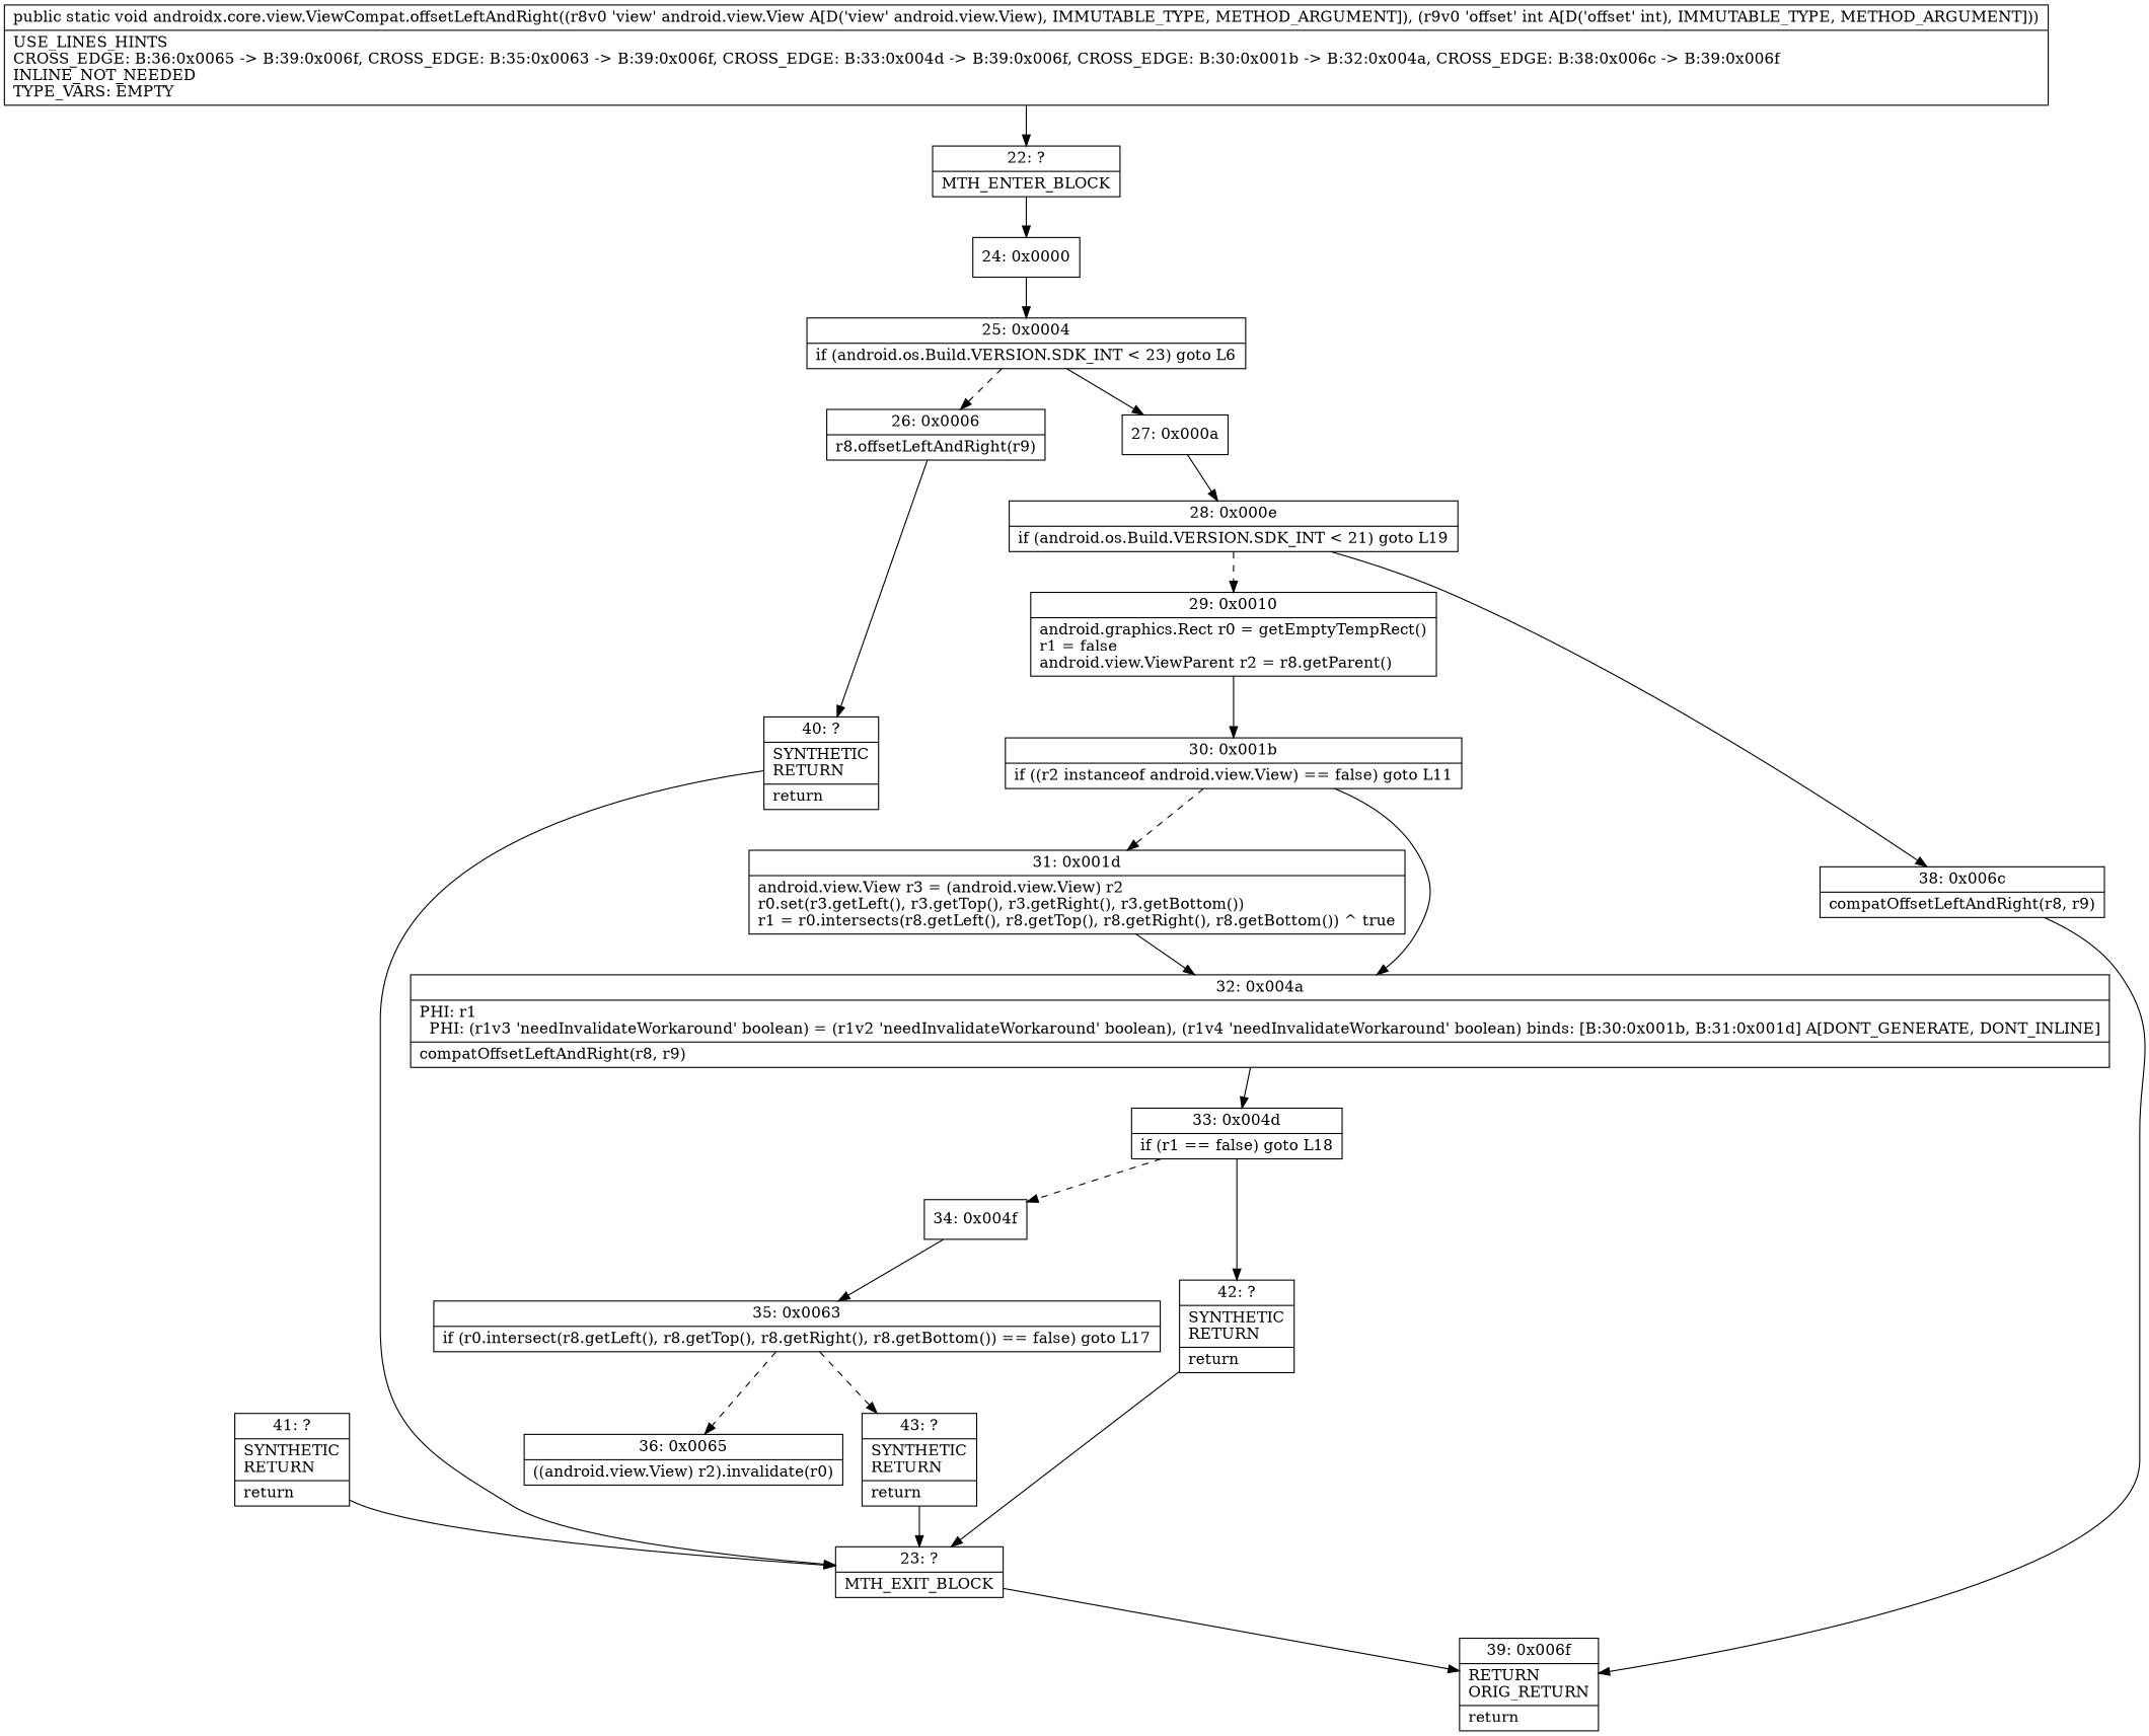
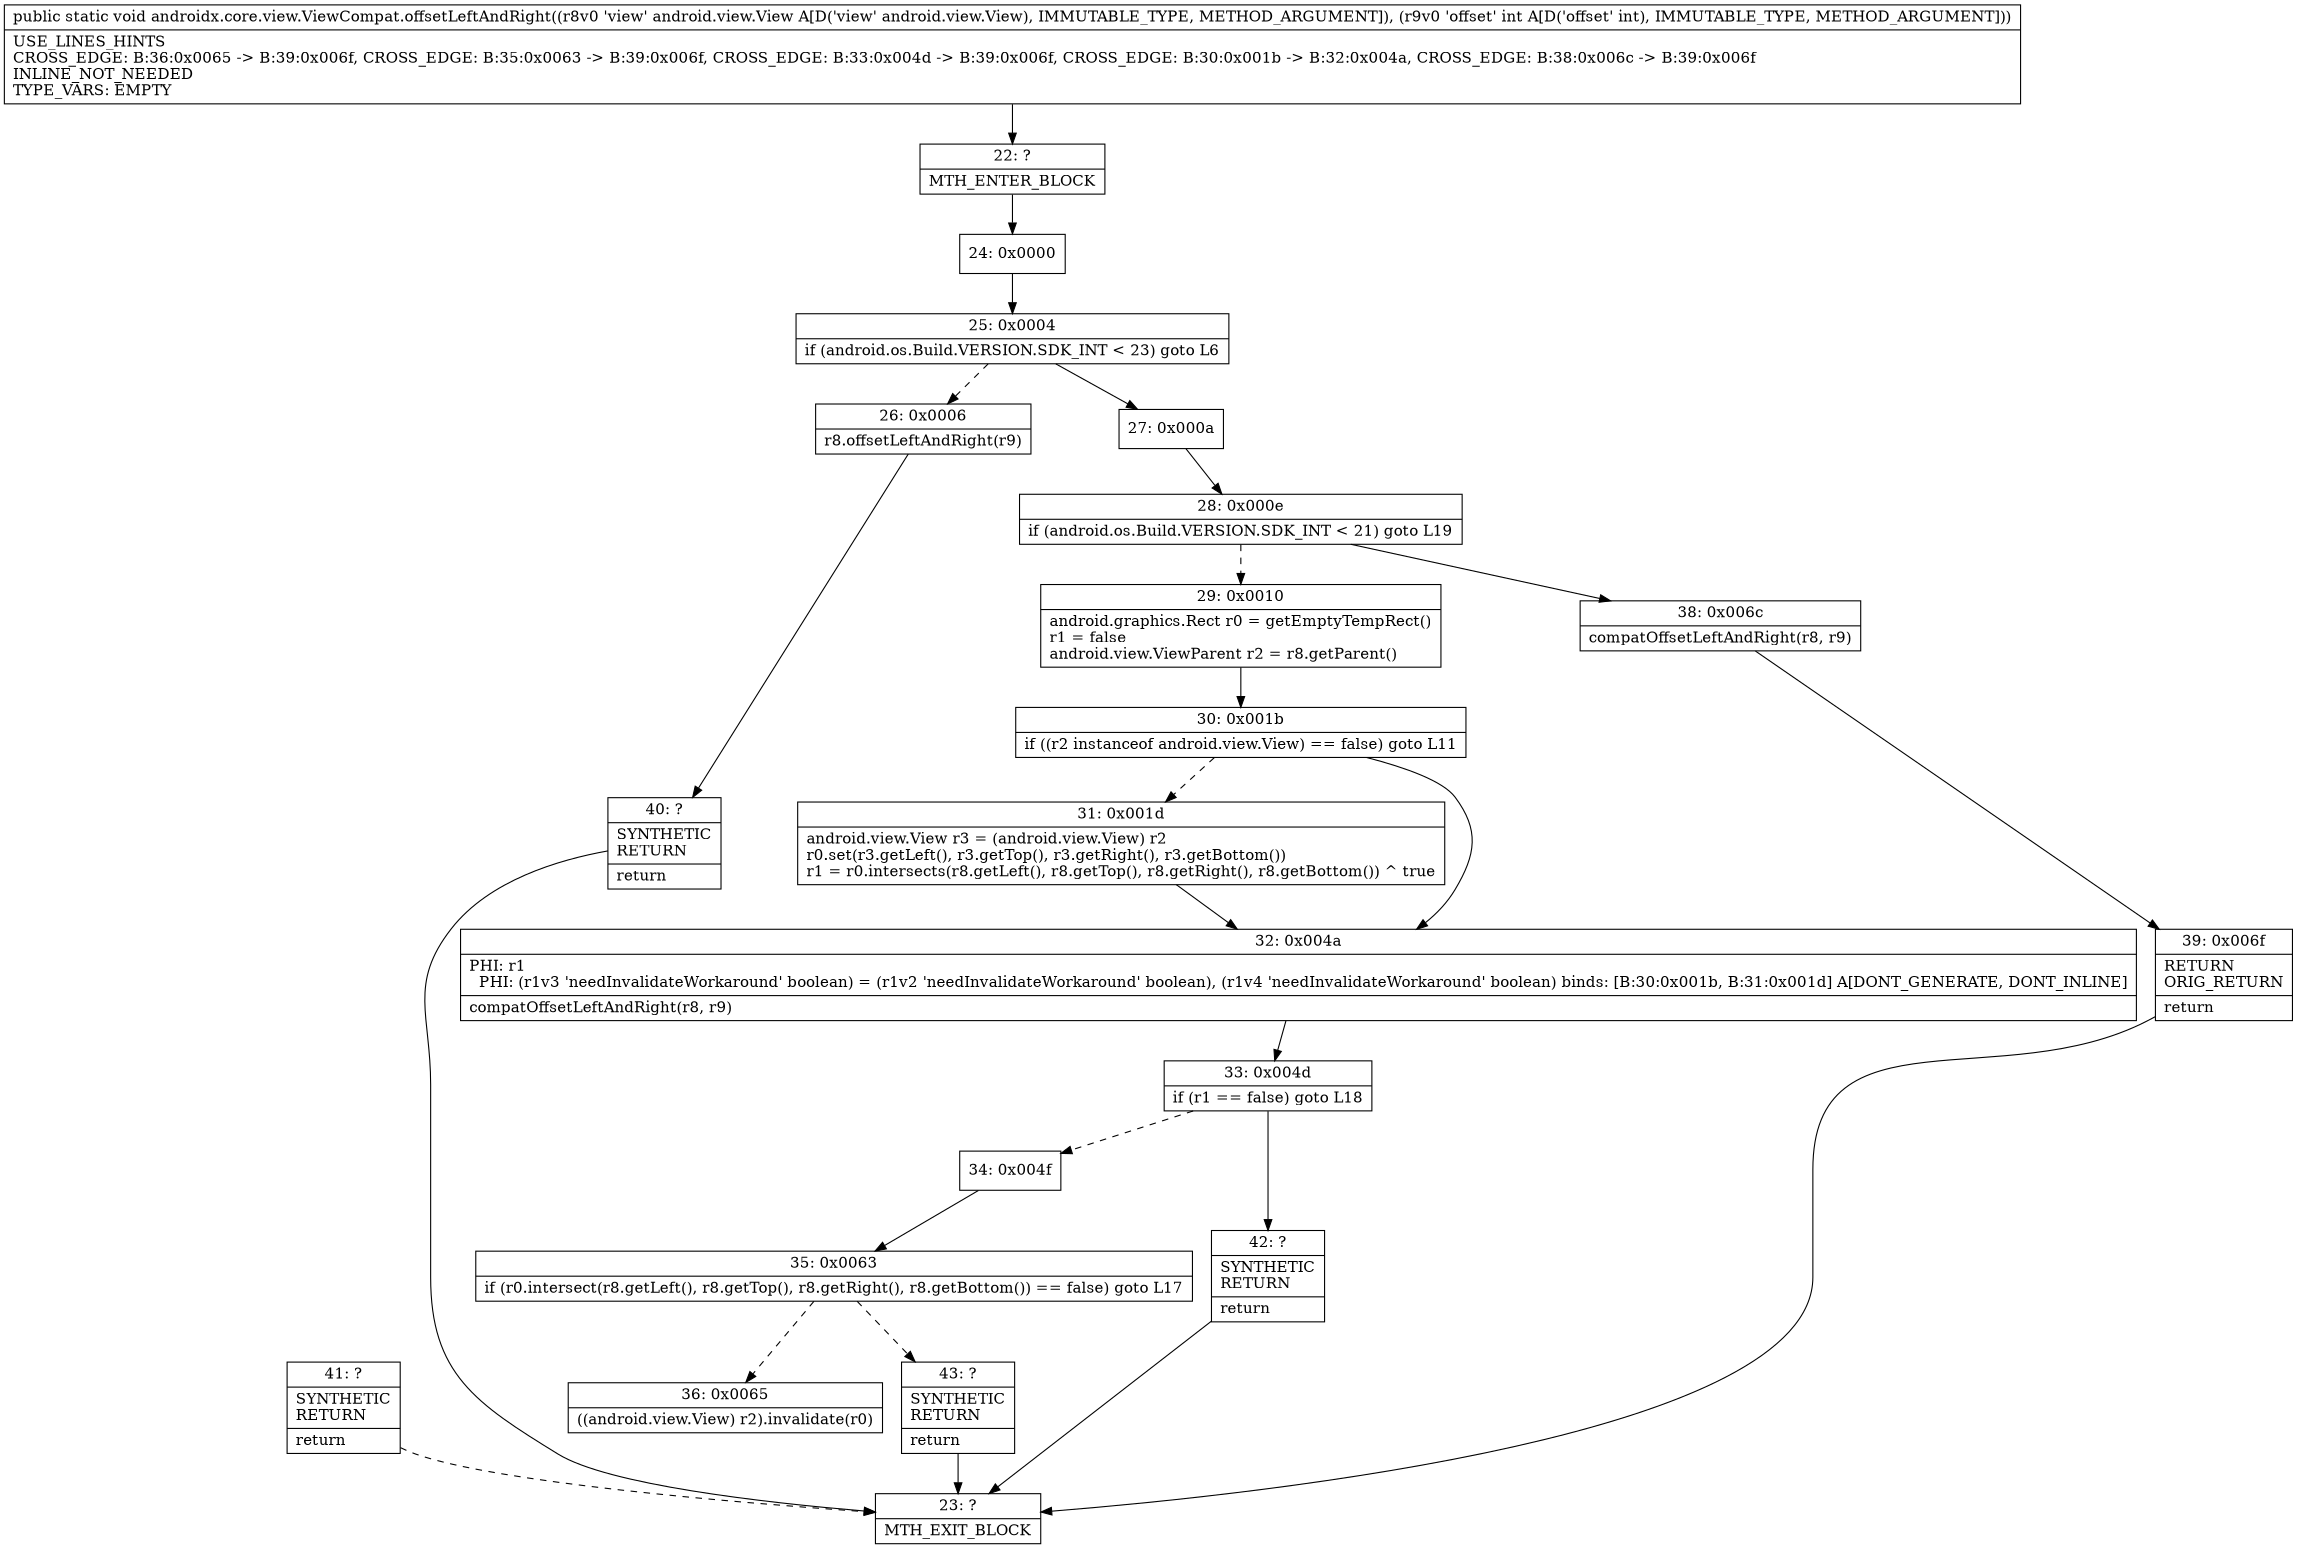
  digraph {
    node [shape=record]
    n1 [label="{22\:\ ?|MTH_ENTER_BLOCK\l}"]
    n2 [label="{24\:\ 0x0000}"]
    n3 [label="{25\:\ 0x0004|if (android.os.Build.VERSION.SDK_INT \< 23) goto L6\l}"]
    n4 [label="{26\:\ 0x0006|r8.offsetLeftAndRight(r9)\l}"]
    n5 [label="{27\:\ 0x000a}"]
    n6 [label="{40\:\ ?|SYNTHETIC\lRETURN\l|return\l}"]
    n7 [label="{28\:\ 0x000e|if (android.os.Build.VERSION.SDK_INT \< 21) goto L19\l}"]
    n8 [label="{23\:\ ?|MTH_EXIT_BLOCK\l}"]
    n9 [label="{29\:\ 0x0010|android.graphics.Rect r0 = getEmptyTempRect()\lr1 = false\landroid.view.ViewParent r2 = r8.getParent()\l}"]
    n10 [label="{38\:\ 0x006c|compatOffsetLeftAndRight(r8, r9)\l}"]
    n11 [label="{30\:\ 0x001b|if ((r2 instanceof android.view.View) == false) goto L11\l}"]
    n12 [label="{39\:\ 0x006f|RETURN\lORIG_RETURN\l|return\l}"]
    n13 [label="{31\:\ 0x001d|android.view.View r3 = (android.view.View) r2\lr0.set(r3.getLeft(), r3.getTop(), r3.getRight(), r3.getBottom())\lr1 = r0.intersects(r8.getLeft(), r8.getTop(), r8.getRight(), r8.getBottom()) ^ true\l}"]
    n14 [label="{32\:\ 0x004a|PHI: r1 \l  PHI: (r1v3 'needInvalidateWorkaround' boolean) = (r1v2 'needInvalidateWorkaround' boolean), (r1v4 'needInvalidateWorkaround' boolean) binds: [B:30:0x001b, B:31:0x001d] A[DONT_GENERATE, DONT_INLINE]\l|compatOffsetLeftAndRight(r8, r9)\l}"]
    n15 [label="{33\:\ 0x004d|if (r1 == false) goto L18\l}"]
    n16 [label="{34\:\ 0x004f}"]
    n17 [label="{42\:\ ?|SYNTHETIC\lRETURN\l|return\l}"]
    n18 [label="{35\:\ 0x0063|if (r0.intersect(r8.getLeft(), r8.getTop(), r8.getRight(), r8.getBottom()) == false) goto L17\l}"]
    n19 [label="{36\:\ 0x0065|((android.view.View) r2).invalidate(r0)\l}"]
    n20 [label="{43\:\ ?|SYNTHETIC\lRETURN\l|return\l}"]
    n21 [label="{41\:\ ?|SYNTHETIC\lRETURN\l|return\l}"]
    n22 [label="{public static void androidx.core.view.ViewCompat.offsetLeftAndRight((r8v0 'view' android.view.View A[D('view' android.view.View), IMMUTABLE_TYPE, METHOD_ARGUMENT]), (r9v0 'offset' int A[D('offset' int), IMMUTABLE_TYPE, METHOD_ARGUMENT]))  | USE_LINES_HINTS\lCROSS_EDGE: B:36:0x0065 \-\> B:39:0x006f, CROSS_EDGE: B:35:0x0063 \-\> B:39:0x006f, CROSS_EDGE: B:33:0x004d \-\> B:39:0x006f, CROSS_EDGE: B:30:0x001b \-\> B:32:0x004a, CROSS_EDGE: B:38:0x006c \-\> B:39:0x006f\lINLINE_NOT_NEEDED\lTYPE_VARS: EMPTY\l}"]
    n1 -> n2
    n2 -> n3
    n3 -> n4 [style=dashed]
    n3 -> n5
    n4 -> n6
    n5 -> n7
    n6 -> n8
    n7 -> n9 [style=dashed]
    n7 -> n10
    n9 -> n11
    n10 -> n12
    n11 -> n13 [style=dashed]
    n11 -> n14
-   n8 -> n12
+   n12 -> n8
    n13 -> n14
    n14 -> n15
    n15 -> n16 [style=dashed]
    n15 -> n17
    n16 -> n18
    n17 -> n8
    n18 -> n19 [style=dashed]
    n18 -> n20 [style=dashed]
    n20 -> n8
-   n21 -> n8
+   n21 -> n8 [style=dashed]
    n22 -> n1
  }
